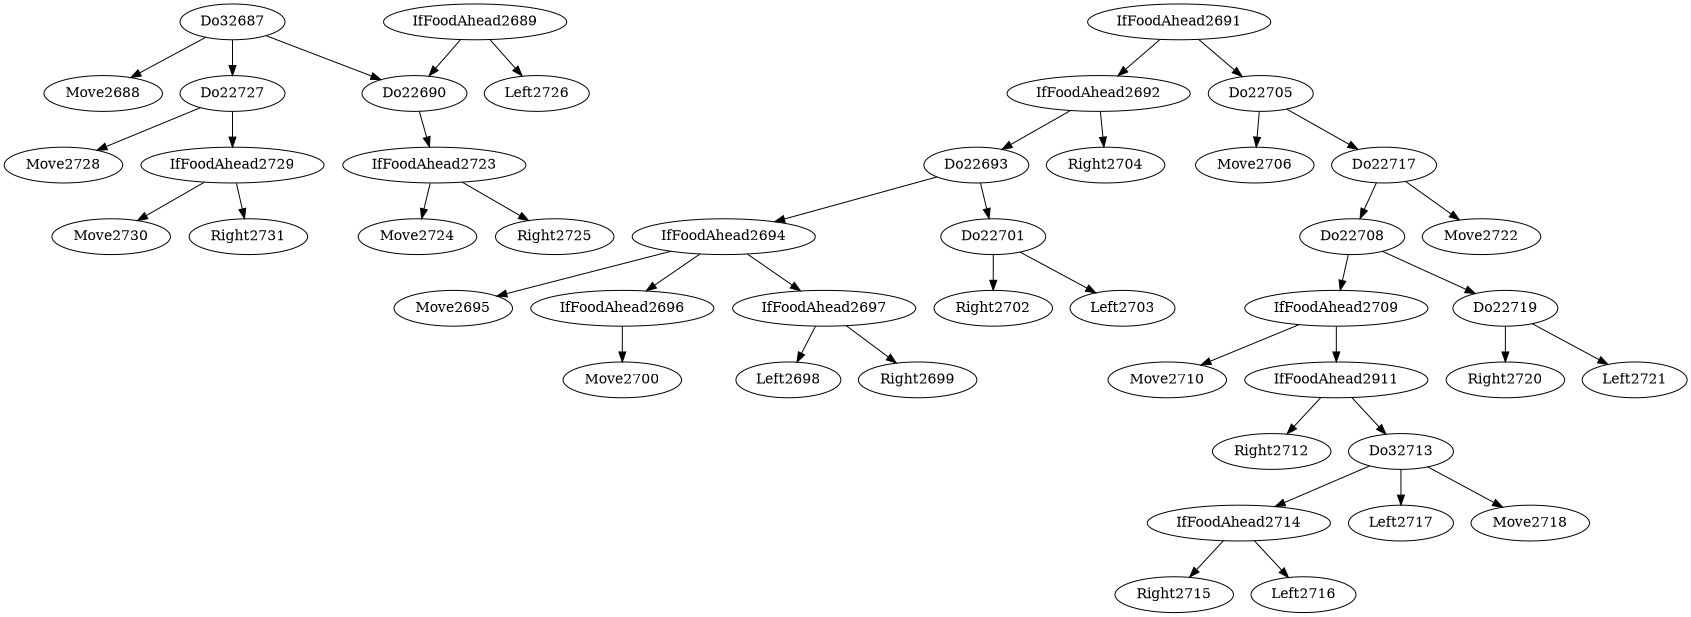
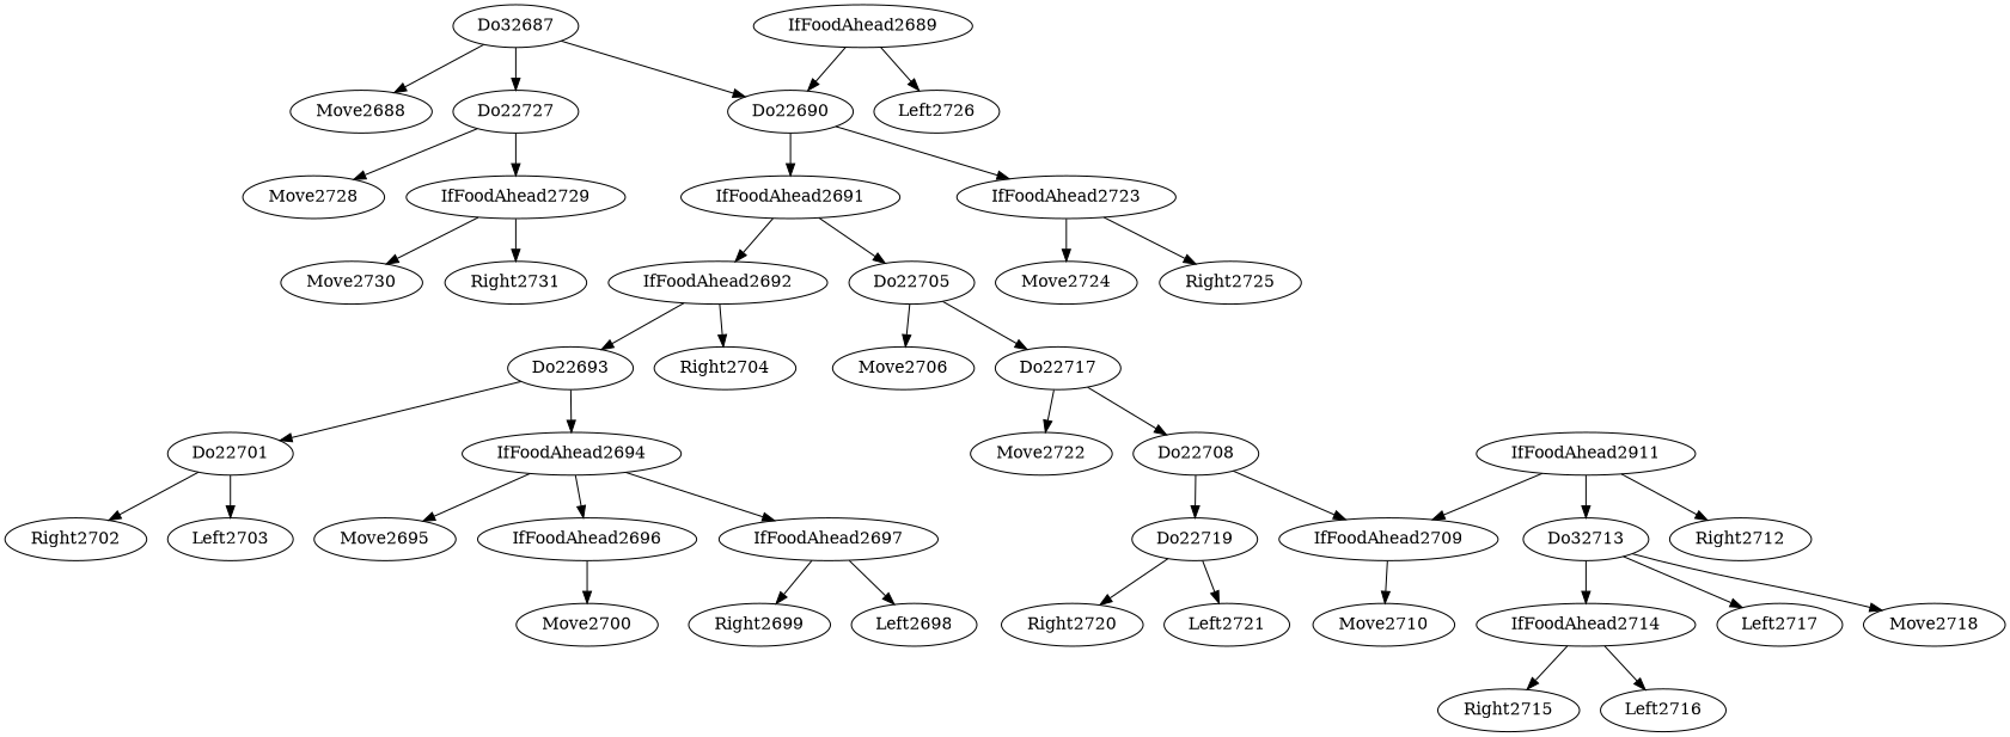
  digraph {
    Do32687
    Move2688
    Do22727
    Do22690
    IfFoodAhead2689
    Left2726
    Move2728
    IfFoodAhead2729
    IfFoodAhead2694
    Move2695
    IfFoodAhead2696
    IfFoodAhead2697
    Move2700
    Left2698
    Right2699
    Do22693
    Do22701
    Right2702
    Left2703
    IfFoodAhead2692
    Right2704
    IfFoodAhead2691
    Do22705
    Move2706
    n25 [label=Do22717]
    Do22708
    Move2722
    IfFoodAhead2709
    Move2710
    n30 [label=IfFoodAhead2911]
    Right2712
    Do32713
    IfFoodAhead2714
    Left2717
    Move2718
    Right2715
    Left2716
    Do22719
    Right2720
    Left2721
    IfFoodAhead2723
    Move2724
    Right2725
    Move2730
    Right2731
    Do32687 -> Move2688
    Do32687 -> Do22727
    Do32687 -> Do22690
    Do22727 -> Move2728
    Do22727 -> IfFoodAhead2729
+   Do22690 -> IfFoodAhead2691
    Do22690 -> IfFoodAhead2723
    IfFoodAhead2689 -> Do22690
    IfFoodAhead2689 -> Left2726
    IfFoodAhead2729 -> Move2730
    IfFoodAhead2729 -> Right2731
    IfFoodAhead2694 -> Move2695
    IfFoodAhead2694 -> IfFoodAhead2696
    IfFoodAhead2694 -> IfFoodAhead2697
    IfFoodAhead2696 -> Move2700
    IfFoodAhead2697 -> Left2698
    IfFoodAhead2697 -> Right2699
    Do22693 -> IfFoodAhead2694
    Do22693 -> Do22701
    Do22701 -> Right2702
    Do22701 -> Left2703
    IfFoodAhead2692 -> Do22693
    IfFoodAhead2692 -> Right2704
    IfFoodAhead2691 -> IfFoodAhead2692
    IfFoodAhead2691 -> Do22705
    Do22705 -> Move2706
    Do22705 -> n25
    n25 -> Do22708
    n25 -> Move2722
    Do22708 -> IfFoodAhead2709
    Do22708 -> Do22719
    IfFoodAhead2709 -> Move2710
-   IfFoodAhead2709 -> n30
+   n30 -> IfFoodAhead2709
    n30 -> Right2712
    n30 -> Do32713
    Do32713 -> IfFoodAhead2714
    Do32713 -> Left2717
    Do32713 -> Move2718
    IfFoodAhead2714 -> Right2715
    IfFoodAhead2714 -> Left2716
    Do22719 -> Right2720
    Do22719 -> Left2721
    IfFoodAhead2723 -> Move2724
    IfFoodAhead2723 -> Right2725
  }
